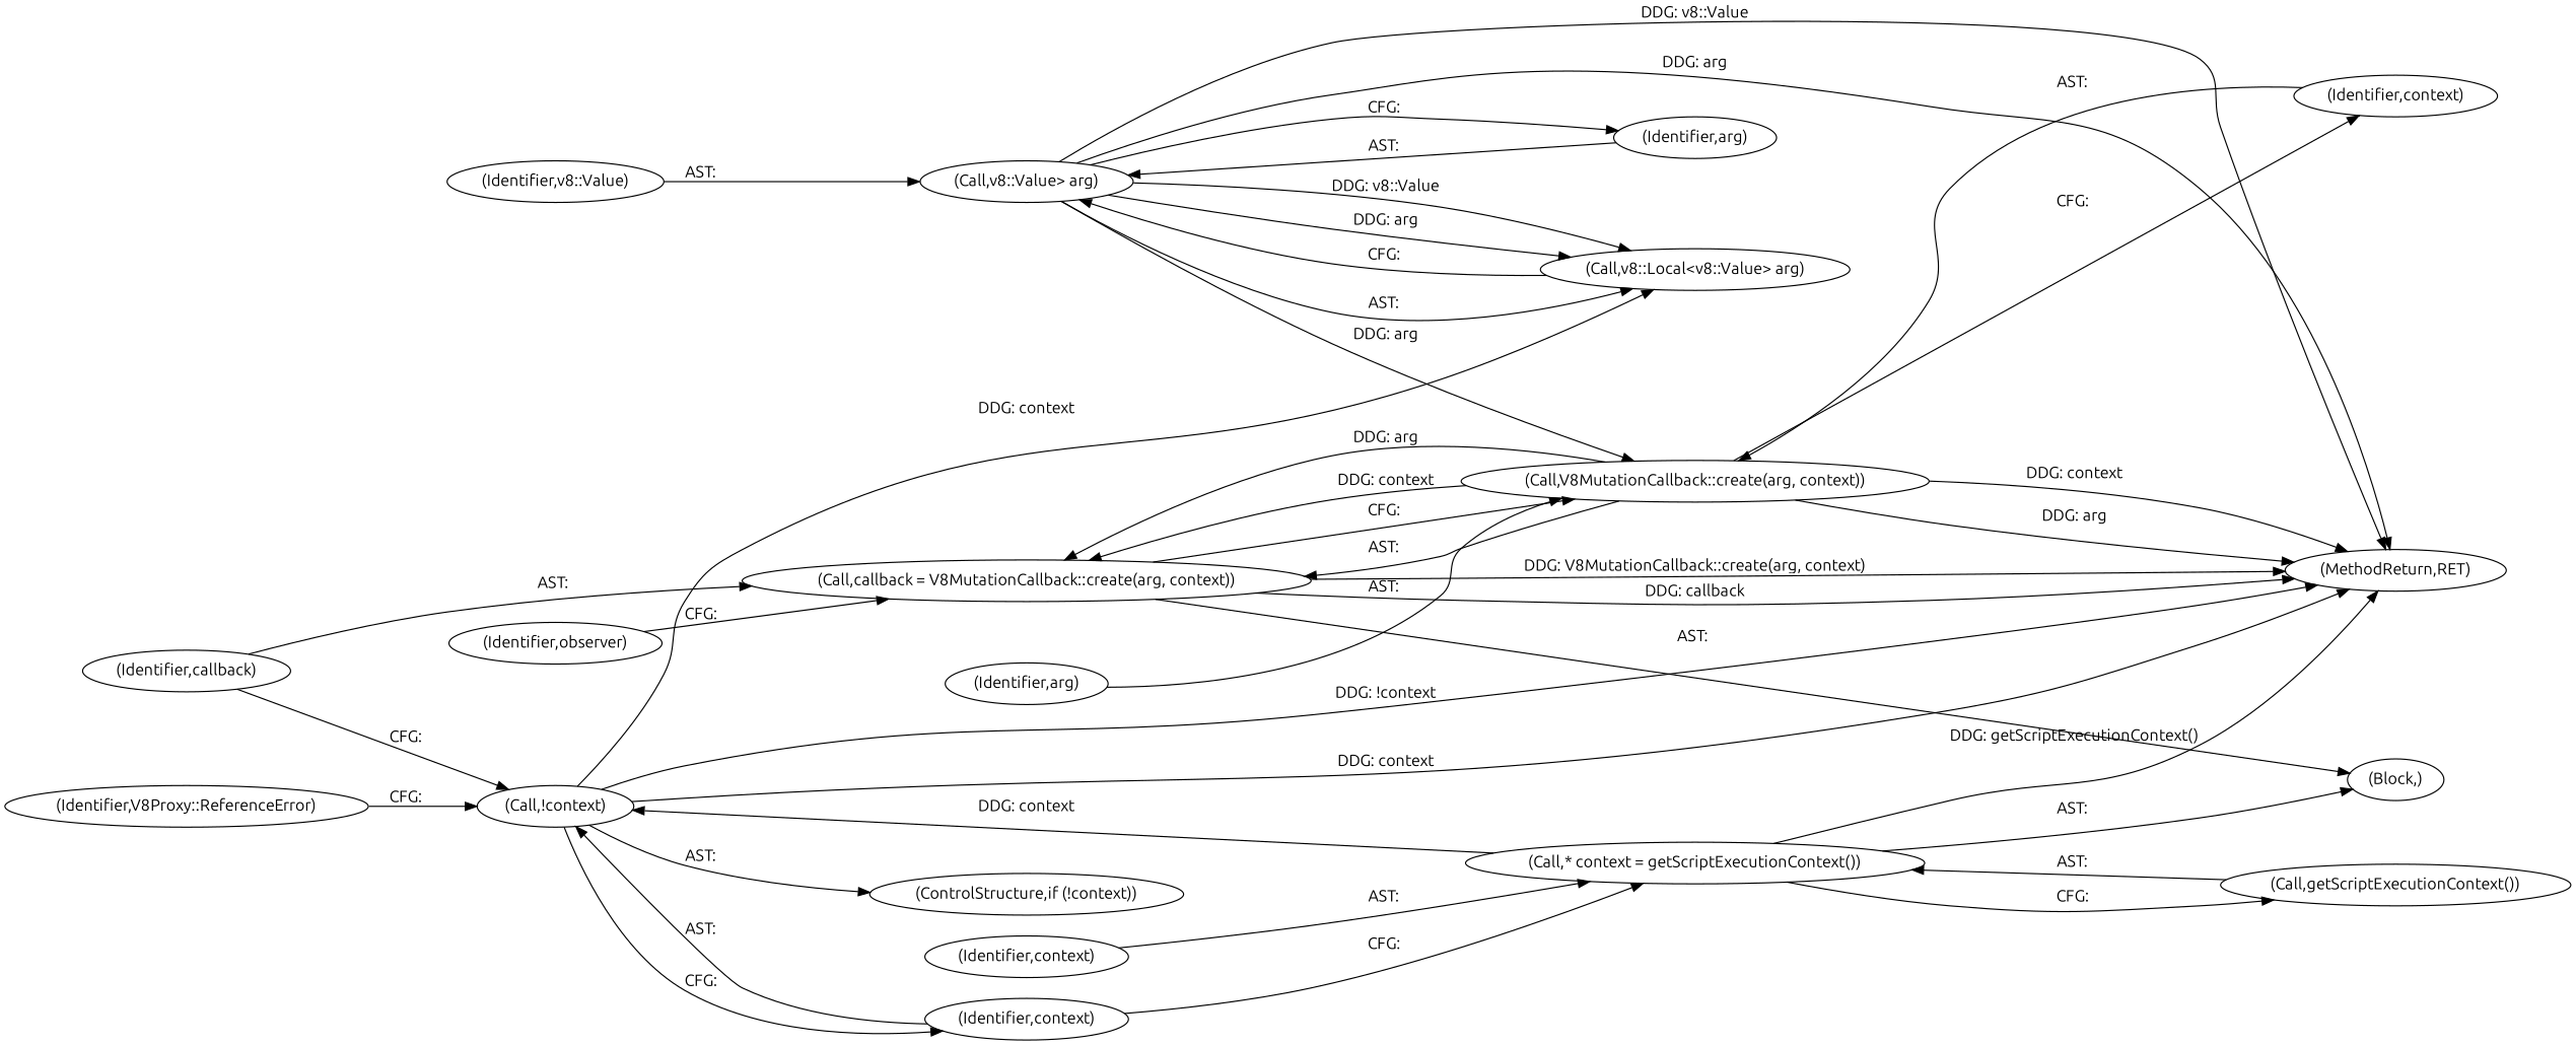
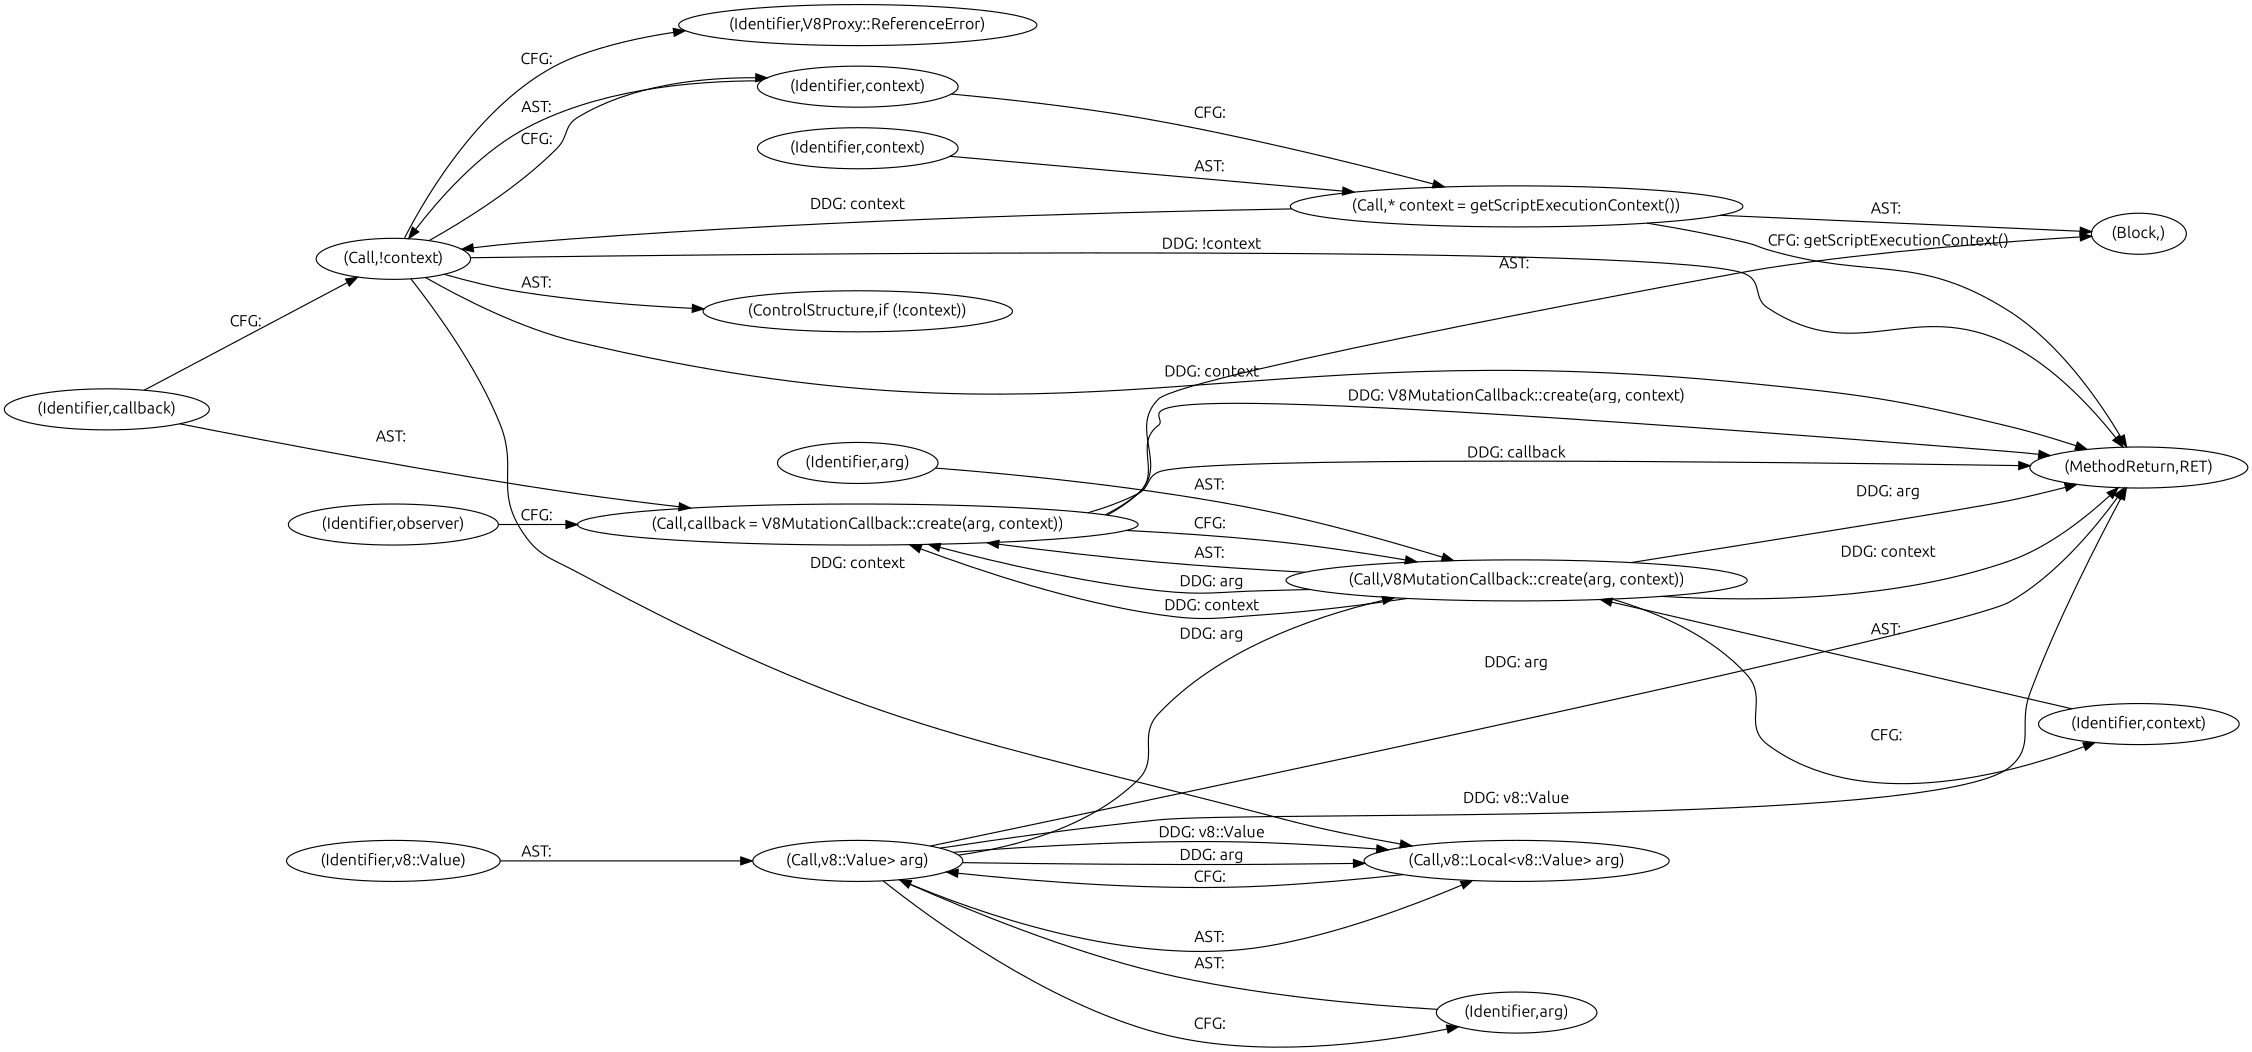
  digraph {
    fontname=Ubuntu
    rankdir=LR
    node [fontname=Ubuntu]
    edge [fontname=Ubuntu]
    n1 [label="(Call,callback = V8MutationCallback::create(arg, context))"]
    n2 [label="(Call,V8MutationCallback::create(arg, context))"]
    n3 [label="(Block,)"]
    n4 [label="(MethodReturn,RET)"]
    n5 [label="(Identifier,context)"]
    n6 [label="(Call,v8::Value> arg)"]
    n7 [label="(Identifier,arg)"]
    n8 [label="(Call,v8::Local<v8::Value> arg)"]
    n9 [label="(Call,!context)"]
    n10 [label="(ControlStructure,if (!context))"]
    n11 [label="(Identifier,context)"]
    n12 [label="(Call,* context = getScriptExecutionContext())"]
-   n13 [label="(Call,getScriptExecutionContext())"]
    n14 [label="(Identifier,arg)"]
    n15 [label="(Identifier,callback)"]
    n16 [label="(Identifier,context)"]
    n17 [label="(Identifier,observer)"]
    n18 [label="(Identifier,V8Proxy::ReferenceError)"]
    n19 [label="(Identifier,v8::Value)"]
    n1 -> n2 [label="CFG: "]
    n1 -> n3 [label="AST: "]
    n1 -> n4 [label="DDG: V8MutationCallback::create(arg, context)"]
    n1 -> n4 [label="DDG: callback"]
    n2 -> n1 [label="AST: "]
    n2 -> n1 [label="DDG: arg"]
    n2 -> n1 [label="DDG: context"]
    n2 -> n4 [label="DDG: arg"]
    n2 -> n4 [label="DDG: context"]
    n2 -> n5 [label="CFG: "]
    n5 -> n2 [label="AST: "]
    n6 -> n2 [label="DDG: arg"]
    n6 -> n4 [label="DDG: v8::Value"]
    n6 -> n4 [label="DDG: arg"]
    n6 -> n7 [label="CFG: "]
    n6 -> n8 [label="AST: "]
    n6 -> n8 [label="DDG: v8::Value"]
    n6 -> n8 [label="DDG: arg"]
    n7 -> n6 [label="AST: "]
    n8 -> n6 [label="CFG: "]
    n9 -> n4 [label="DDG: !context"]
    n9 -> n4 [label="DDG: context"]
    n9 -> n8 [label="DDG: context"]
    n9 -> n10 [label="AST: "]
    n9 -> n11 [label="CFG: "]
    n11 -> n9 [label="AST: "]
    n11 -> n12 [label="CFG: "]
    n12 -> n3 [label="AST: "]
-   n12 -> n4 [label="DDG: getScriptExecutionContext()"]
+   n12 -> n4 [label="CFG: getScriptExecutionContext()"]
    n12 -> n9 [label="DDG: context"]
-   n12 -> n13 [label="CFG: "]
-   n13 -> n12 [label="AST: "]
    n14 -> n2 [label="AST: "]
    n15 -> n1 [label="AST: "]
    n15 -> n9 [label="CFG: "]
    n16 -> n12 [label="AST: "]
    n17 -> n1 [label="CFG: "]
-   n18 -> n9 [label="CFG: "]
+   n9 -> n18 [label="CFG: "]
    n19 -> n6 [label="AST: "]
  }
